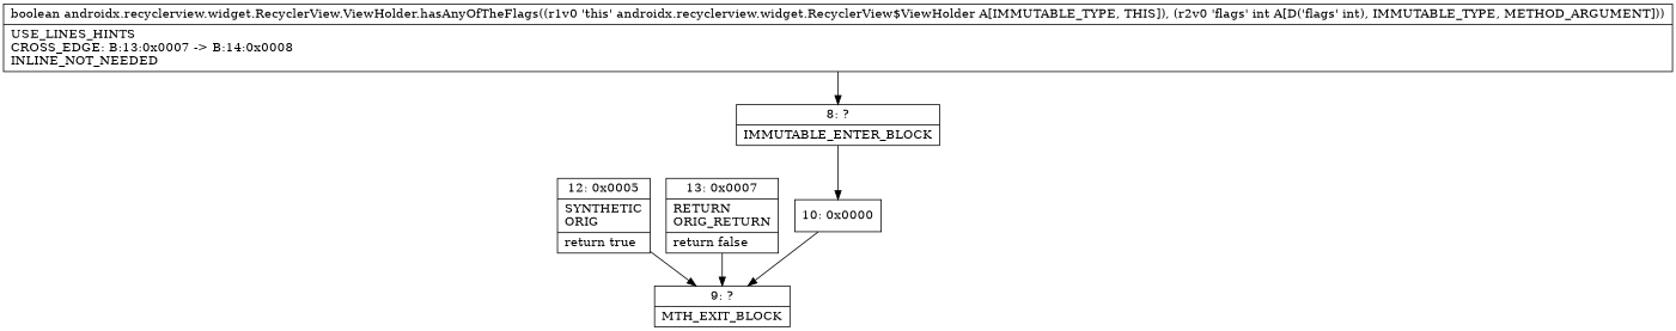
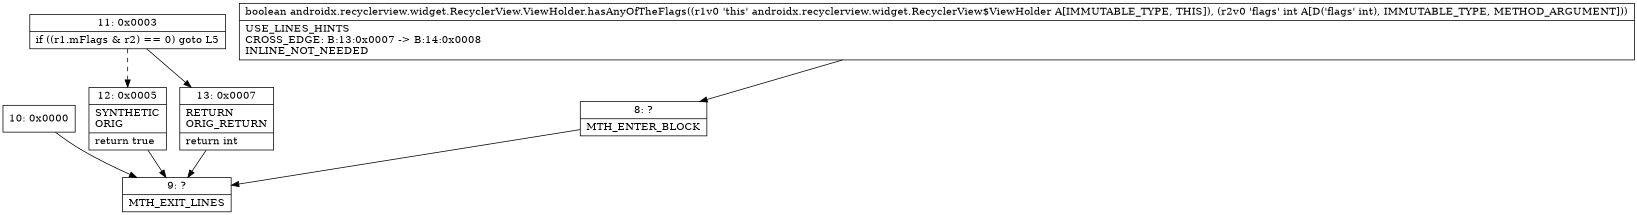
  digraph {
    node [shape=record]
-   n1 [label="{8\:\ ?|IMMUTABLE_ENTER_BLOCK\l}"]
+   n1 [label="{8\:\ ?|MTH_ENTER_BLOCK\l}"]
    n2 [label="{10\:\ 0x0000}"]
-   n3 [label="{9\:\ ?|MTH_EXIT_BLOCK\l}"]
+   n3 [label="{9\:\ ?|MTH_EXIT_LINES\l}"]
+   n4 [label="{11\:\ 0x0003|if ((r1.mFlags & r2) == 0) goto L5\l}"]
    n5 [label="{12\:\ 0x0005|SYNTHETIC\lORIG\l|return true\l}"]
-   n6 [label="{13\:\ 0x0007|RETURN\lORIG_RETURN\l|return false\l}"]
+   n6 [label="{13\:\ 0x0007|RETURN\lORIG_RETURN\l|return int\l}"]
    n7 [label="{boolean androidx.recyclerview.widget.RecyclerView.ViewHolder.hasAnyOfTheFlags((r1v0 'this' androidx.recyclerview.widget.RecyclerView$ViewHolder A[IMMUTABLE_TYPE, THIS]), (r2v0 'flags' int A[D('flags' int), IMMUTABLE_TYPE, METHOD_ARGUMENT]))  | USE_LINES_HINTS\lCROSS_EDGE: B:13:0x0007 \-\> B:14:0x0008\lINLINE_NOT_NEEDED\l}"]
-   n1 -> n2
+   n1 -> n3
    n2 -> n3
+   n4 -> n5 [style=dashed]
+   n4 -> n6
    n5 -> n3
    n6 -> n3
    n7 -> n1
  }
